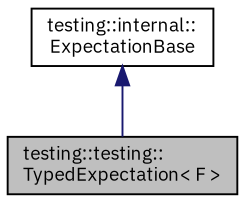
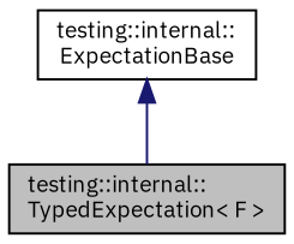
  digraph {
    fontname="IBM Plex Sans"
    node [color=black fontname="IBM Plex Sans" fontsize=10 shape=record style=filled]
-   n1 [fillcolor=grey75 fontcolor=black height=0.2 label="testing::testing::\lTypedExpectation\< F \>" width=0.4]
+   n1 [fillcolor=grey75 fontcolor=black height=0.2 label="testing::internal::\lTypedExpectation\< F \>" width=0.4]
    n2 [fillcolor=white height=0.2 label="testing::internal::\lExpectationBase" width=0.4]
    n2 -> n1 [color=midnightblue dir=back fontname="IBM Plex Sans" fontsize=10 labelfontname=Helvetica labelfontsize=10 style=solid]
  }
